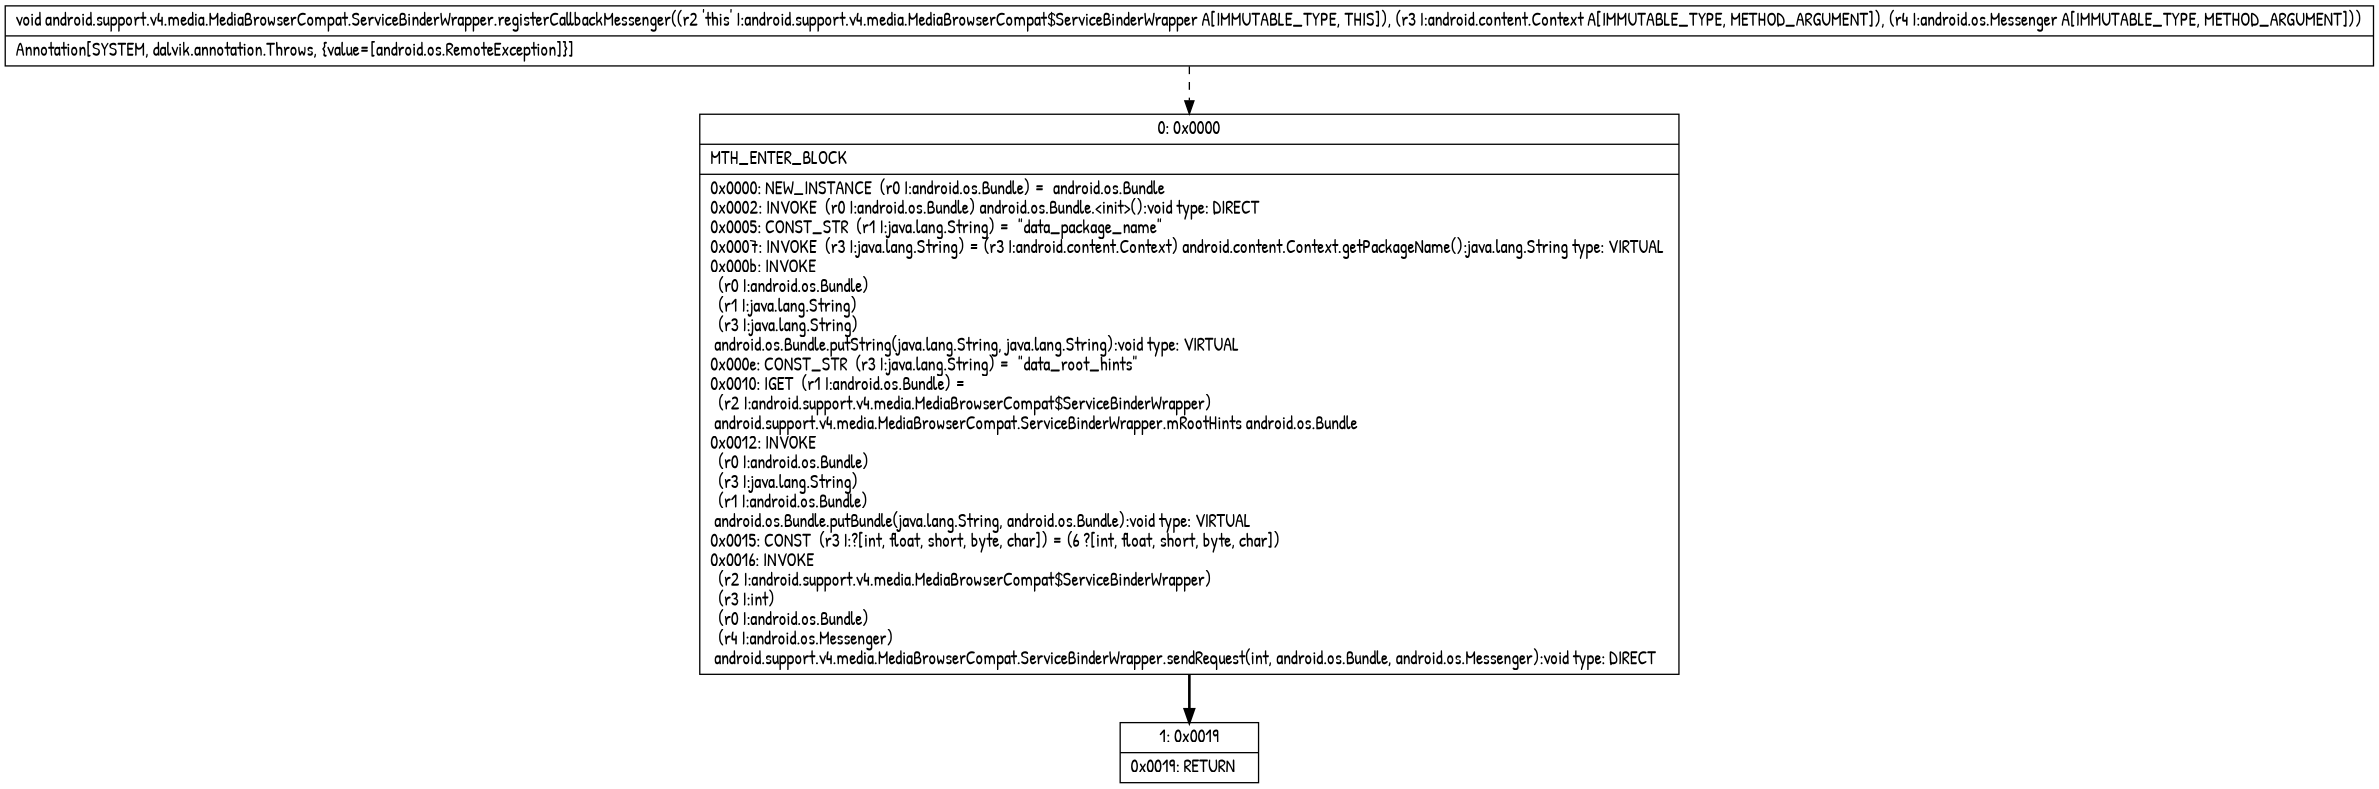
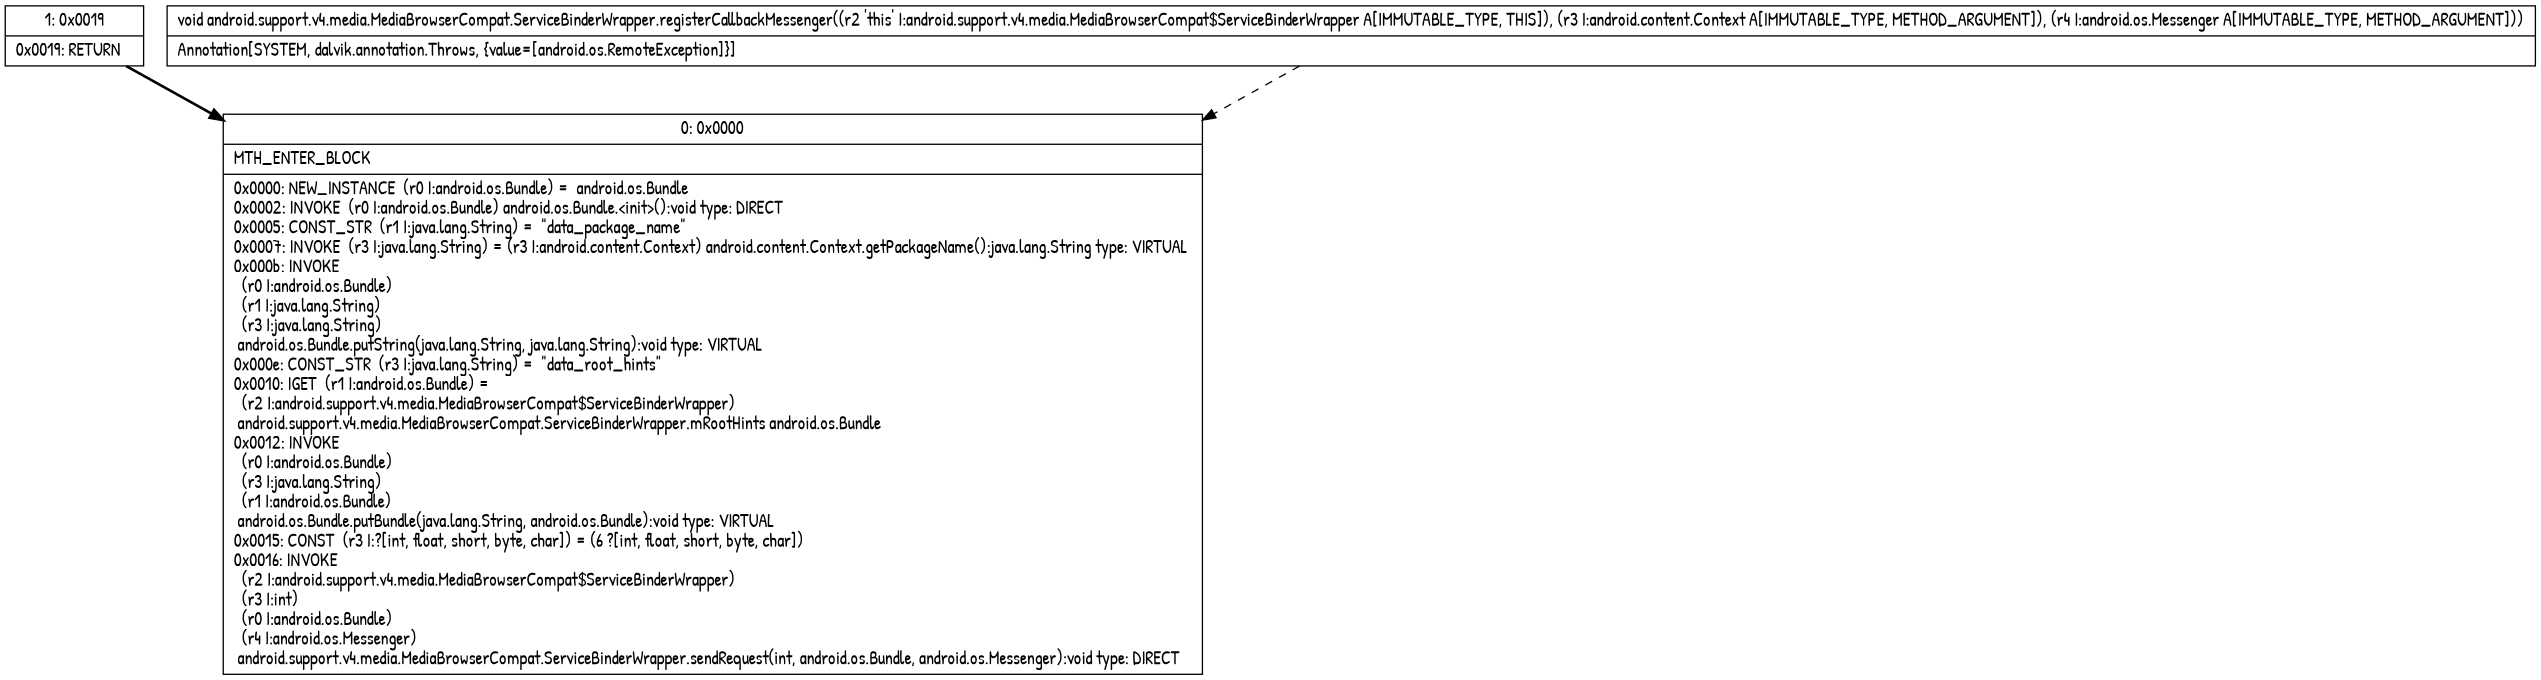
  digraph {
    fontname="Patrick Hand"
    node [shape=record fontname="Patrick Hand"]
    edge [fontname="Patrick Hand"]
    n1 [label="{0\:\ 0x0000|MTH_ENTER_BLOCK\l|0x0000: NEW_INSTANCE  (r0 I:android.os.Bundle) =  android.os.Bundle \l0x0002: INVOKE  (r0 I:android.os.Bundle) android.os.Bundle.\<init\>():void type: DIRECT \l0x0005: CONST_STR  (r1 I:java.lang.String) =  \"data_package_name\" \l0x0007: INVOKE  (r3 I:java.lang.String) = (r3 I:android.content.Context) android.content.Context.getPackageName():java.lang.String type: VIRTUAL \l0x000b: INVOKE  \l  (r0 I:android.os.Bundle)\l  (r1 I:java.lang.String)\l  (r3 I:java.lang.String)\l android.os.Bundle.putString(java.lang.String, java.lang.String):void type: VIRTUAL \l0x000e: CONST_STR  (r3 I:java.lang.String) =  \"data_root_hints\" \l0x0010: IGET  (r1 I:android.os.Bundle) = \l  (r2 I:android.support.v4.media.MediaBrowserCompat$ServiceBinderWrapper)\l android.support.v4.media.MediaBrowserCompat.ServiceBinderWrapper.mRootHints android.os.Bundle \l0x0012: INVOKE  \l  (r0 I:android.os.Bundle)\l  (r3 I:java.lang.String)\l  (r1 I:android.os.Bundle)\l android.os.Bundle.putBundle(java.lang.String, android.os.Bundle):void type: VIRTUAL \l0x0015: CONST  (r3 I:?[int, float, short, byte, char]) = (6 ?[int, float, short, byte, char]) \l0x0016: INVOKE  \l  (r2 I:android.support.v4.media.MediaBrowserCompat$ServiceBinderWrapper)\l  (r3 I:int)\l  (r0 I:android.os.Bundle)\l  (r4 I:android.os.Messenger)\l android.support.v4.media.MediaBrowserCompat.ServiceBinderWrapper.sendRequest(int, android.os.Bundle, android.os.Messenger):void type: DIRECT \l}"]
    n2 [label="{1\:\ 0x0019|0x0019: RETURN   \l}"]
    n3 [label="{void android.support.v4.media.MediaBrowserCompat.ServiceBinderWrapper.registerCallbackMessenger((r2 'this' I:android.support.v4.media.MediaBrowserCompat$ServiceBinderWrapper A[IMMUTABLE_TYPE, THIS]), (r3 I:android.content.Context A[IMMUTABLE_TYPE, METHOD_ARGUMENT]), (r4 I:android.os.Messenger A[IMMUTABLE_TYPE, METHOD_ARGUMENT]))  | Annotation[SYSTEM, dalvik.annotation.Throws, \{value=[android.os.RemoteException]\}]\l}"]
-   n1 -> n2 [style=bold]
+   n2 -> n1 [style=bold]
    n3 -> n1 [style=dashed]
  }
